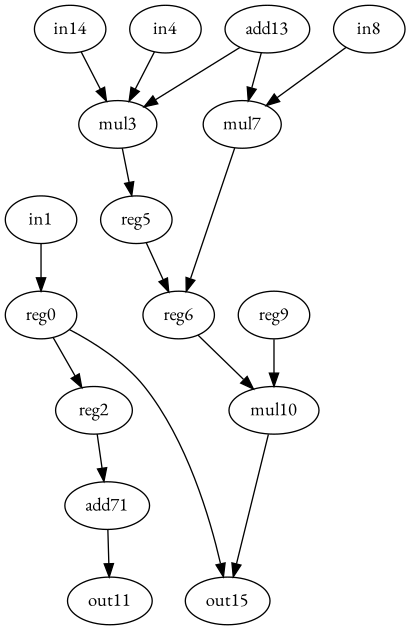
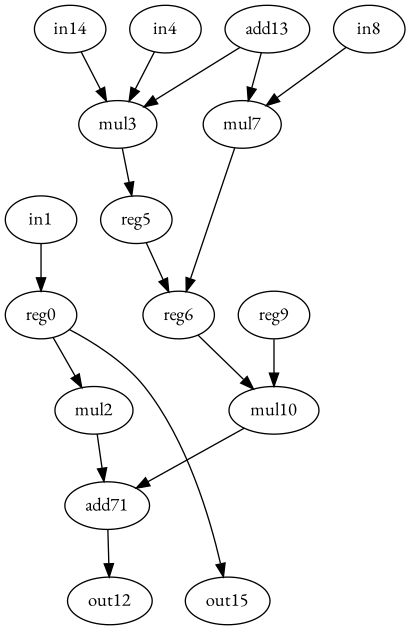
  digraph {
    fontname="EB Garamond"
    node [fontname="EB Garamond" op=reg]
    edge [fontname="EB Garamond" port=0 weight=0]
    n1 [label=reg0]
    n2 [label=out15 op=out]
-   n3 [label=reg2]
+   n3 [label=mul2]
    n4 [label=add71 op=add]
    n5 [label=in1 op=in]
    n6 [label=mul10 op=mul]
-   n7 [label=out11 op=out]
+   n7 [label=out12 op=out]
    n8 [label=add13 op=addi value=2]
    n9 [label=mul3 op=mul]
    n10 [label=mul7 op=mul]
    n11 [label=reg5]
    n12 [label=reg6]
    n13 [label=in14 op=in]
    n14 [label=in4 op=in]
    n15 [label=reg9]
    n16 [label=in8 op=in]
    n1 -> n2
    n1 -> n3
    n3 -> n4 [port=1]
    n4 -> n7
    n5 -> n1 [weight=1]
-   n6 -> n2
+   n6 -> n4
    n8 -> n9
    n8 -> n10
    n9 -> n11
    n10 -> n12
    n11 -> n12
    n12 -> n6
    n13 -> n9
    n14 -> n9 [port=1]
    n15 -> n6 [port=1 weight=1]
    n16 -> n10 [port=1]
  }
